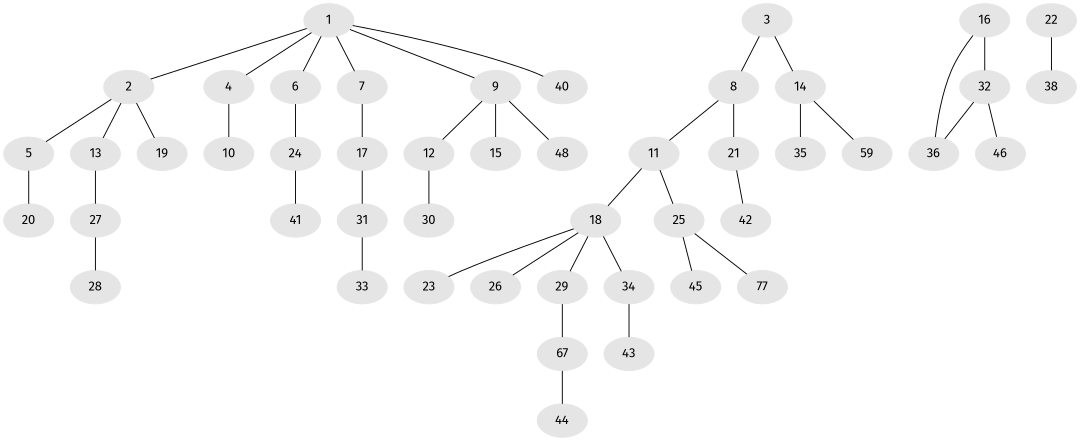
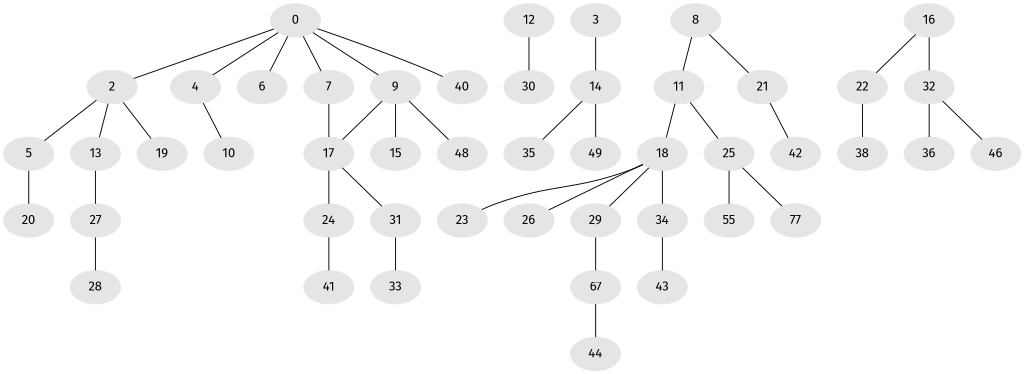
  graph {
    fontname="Fira Sans"
    node [color=gray90 fontname="Fira Sans" style=filled]
    edge [fontname="Fira Sans" weight=1.0]
-   1
+   1 [label=0]
    2
    4
    6
    7
    9
    40
    5
    13
    19
    10
    17
    12
    15
    48
    3
    8
    14
    20
    27
    11
    21
    35
-   49 [label=59]
+   49
    24
    31
    18
    25
    42
    30
    23
    26
    29
    34
-   45
+   45 [label=55]
    n36 [label=77]
    16
    22
    32
    28
    38
    36
    46
    41
    33
    n46 [label=67]
    43
    44
    1 -- 2
    1 -- 4
    1 -- 6
    1 -- 7
    1 -- 9
    1 -- 40
    2 -- 5
    2 -- 13
    2 -- 19
    4 -- 10
    7 -- 17
-   9 -- 12
+   9 -- 17
    9 -- 15 [weight=3.0]
    9 -- 48
    5 -- 20
    13 -- 27
-   6 -- 24
+   17 -- 24
    17 -- 31
    12 -- 30 [weight=2.0]
-   3 -- 8
    3 -- 14
    8 -- 11
    8 -- 21
    14 -- 35
    14 -- 49
    27 -- 28
    11 -- 18 [weight=2.0]
    11 -- 25
    21 -- 42
    24 -- 41
    31 -- 33
    18 -- 23
    18 -- 26
    18 -- 29
    18 -- 34
    25 -- 45
    25 -- n36
    29 -- n46
    34 -- 43
-   16 -- 36
+   16 -- 22
    16 -- 32 [weight=3.0]
    22 -- 38
    32 -- 36
    32 -- 46
    n46 -- 44
  }
